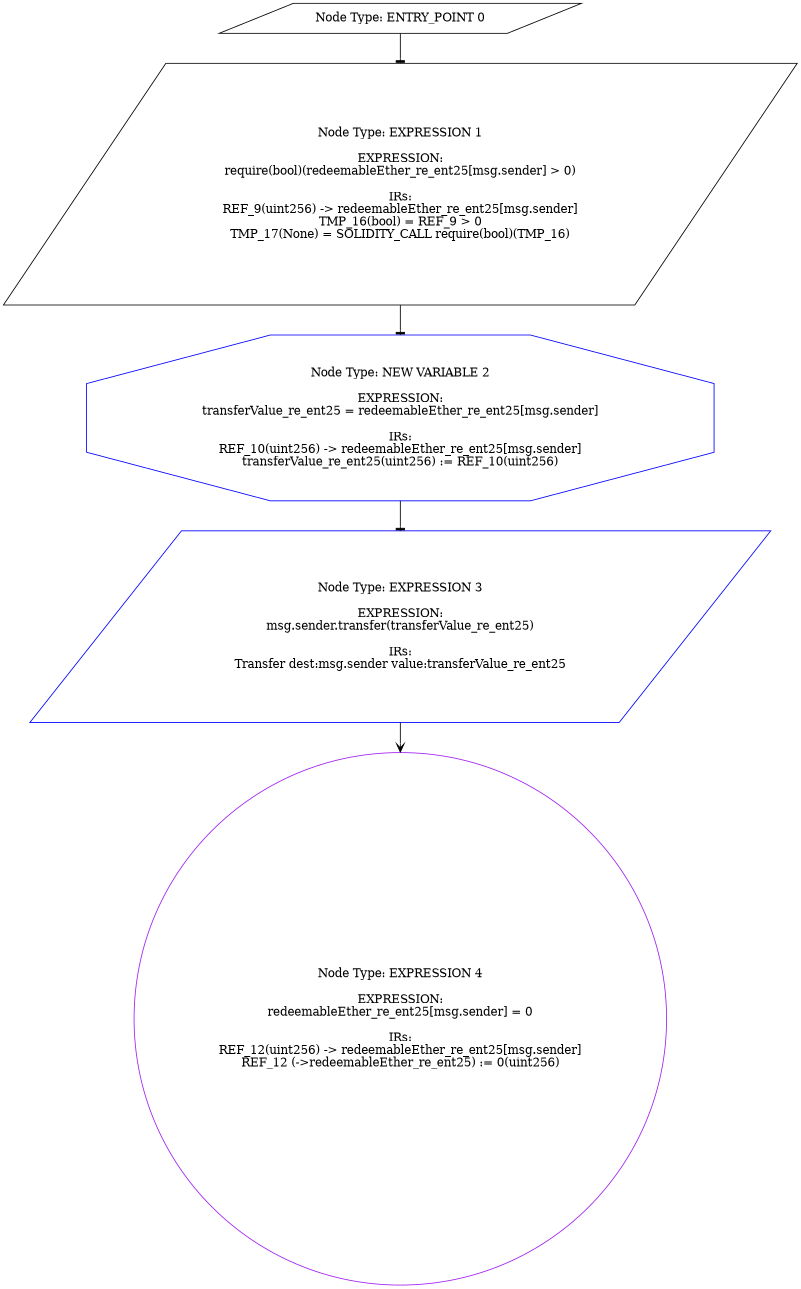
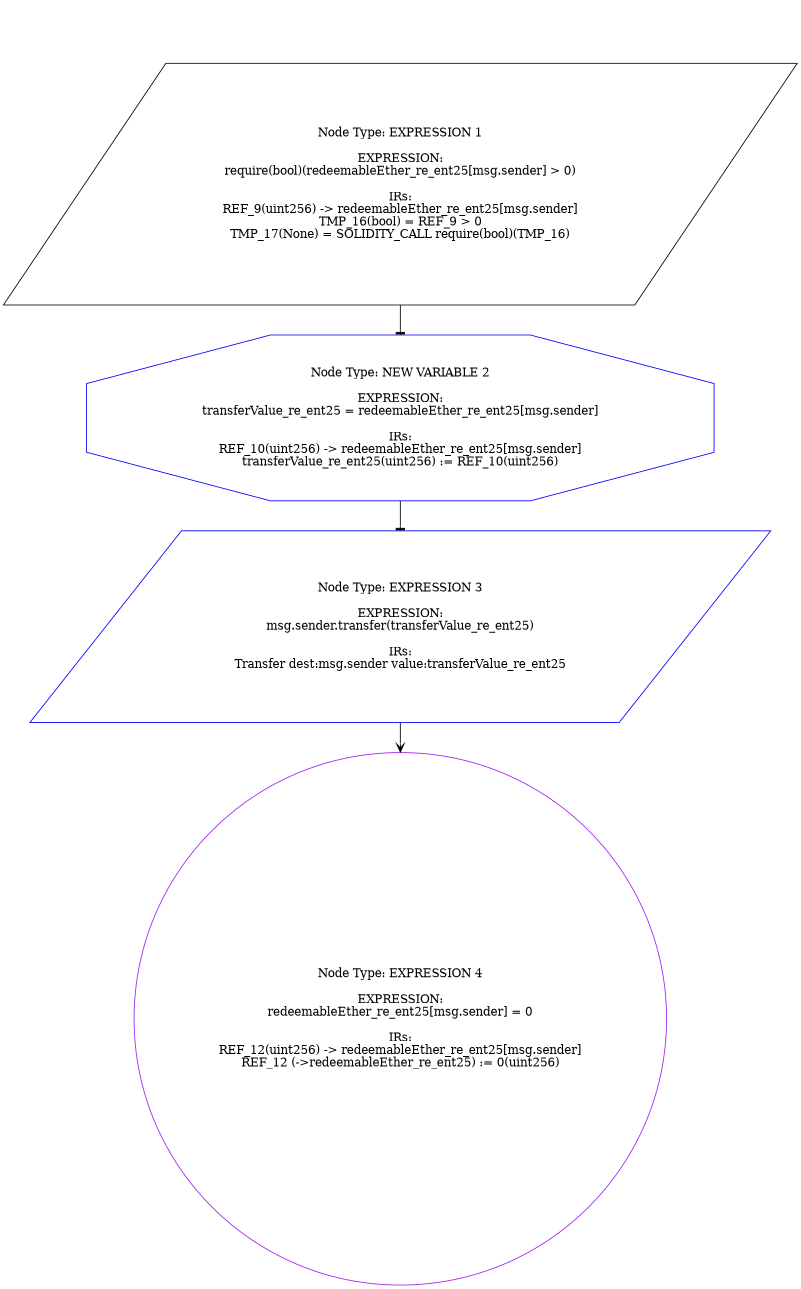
  digraph {
    node [color=black shape=parallelogram]
    edge [arrowhead=tee]
-   n1 [label="Node Type: ENTRY_POINT 0\n"]
    n2 [label="Node Type: EXPRESSION 1\n\nEXPRESSION:\nrequire(bool)(redeemableEther_re_ent25[msg.sender] > 0)\n\nIRs:\nREF_9(uint256) -> redeemableEther_re_ent25[msg.sender]\nTMP_16(bool) = REF_9 > 0\nTMP_17(None) = SOLIDITY_CALL require(bool)(TMP_16)"]
    n3 [label="Node Type: NEW VARIABLE 2\n\nEXPRESSION:\ntransferValue_re_ent25 = redeemableEther_re_ent25[msg.sender]\n\nIRs:\nREF_10(uint256) -> redeemableEther_re_ent25[msg.sender]\ntransferValue_re_ent25(uint256) := REF_10(uint256)" color=blue shape=octagon]
    n4 [label="Node Type: EXPRESSION 3\n\nEXPRESSION:\nmsg.sender.transfer(transferValue_re_ent25)\n\nIRs:\nTransfer dest:msg.sender value:transferValue_re_ent25" color=blue]
    n5 [label="Node Type: EXPRESSION 4\n\nEXPRESSION:\nredeemableEther_re_ent25[msg.sender] = 0\n\nIRs:\nREF_12(uint256) -> redeemableEther_re_ent25[msg.sender]\nREF_12 (->redeemableEther_re_ent25) := 0(uint256)" color=purple shape=circle]
-   n1 -> n2
    n2 -> n3
    n3 -> n4
    n4 -> n5 [arrowhead=vee]
  }
